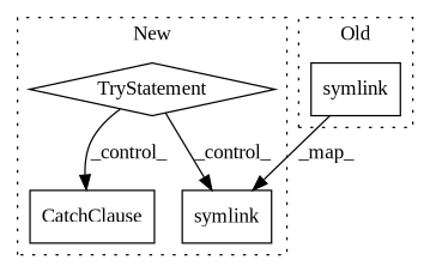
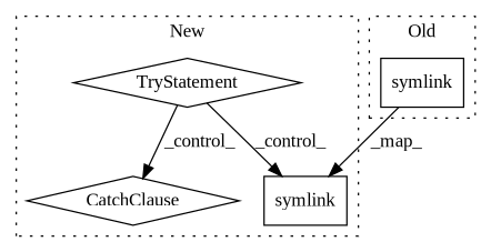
  digraph {
    fontname="Liberation Serif"
    node [a=32 l="8,1" shape=box fontname="Liberation Serif"]
    edge [fontname="Liberation Serif"]
    n1 [label=symlink s="1979,2009"]
    n2 [a=54 l=4 label=TryStatement s=1876 shape=diamond]
-   n3 [a=12 l="11,2" label=CatchClause s="2019,2039"]
+   n3 [a=12 l="11,2" label=CatchClause s="2019,2039" shape=diamond]
    n4 [label=symlink s="1914,1944"]
    subgraph cluster_1 {
      label=New
      style=dotted
      n1
      n2
      n3
    }
    subgraph cluster_2 {
      label=Old
      style=dotted
      n4
    }
    n2 -> n1 [label=_control_]
    n2 -> n3 [label=_control_]
    n4 -> n1 [label=_map_]
  }
